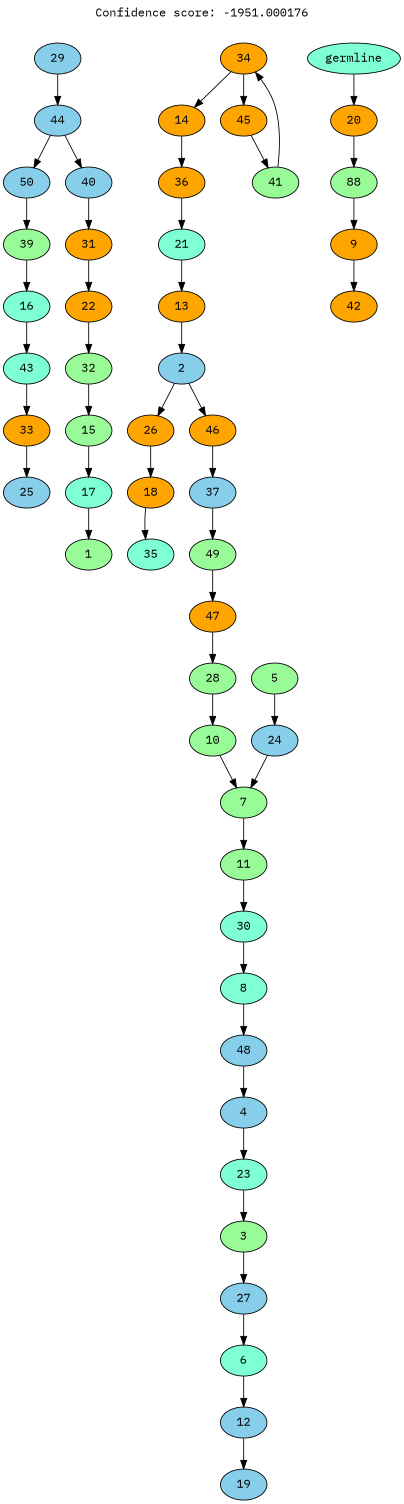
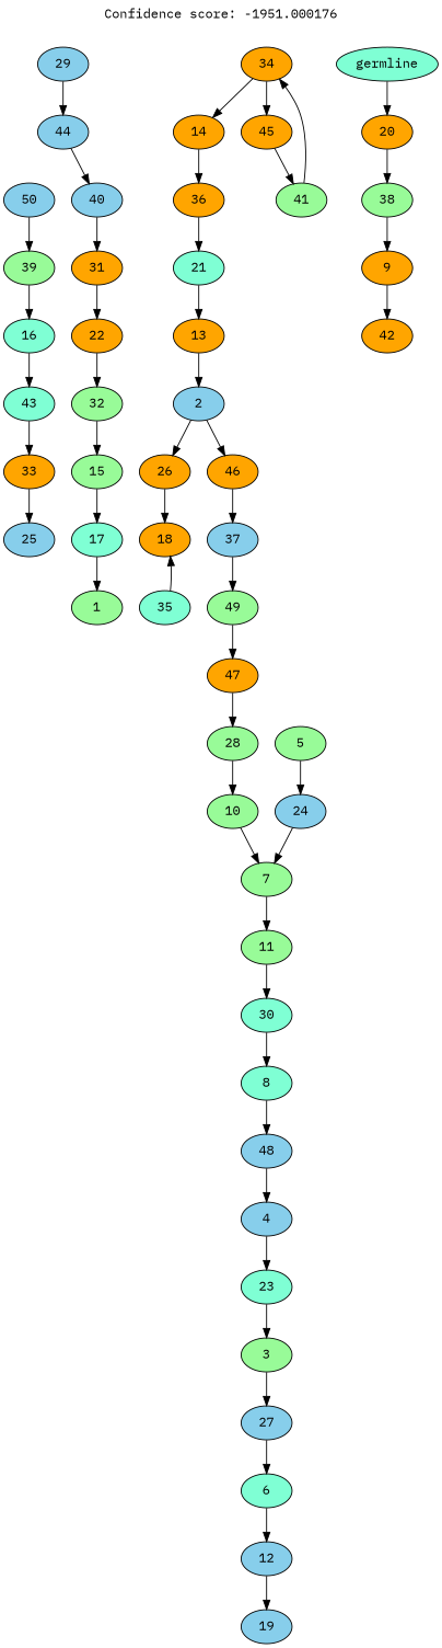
  digraph {
    fontname="IBM Plex Mono"
    label="Confidence score: -1951.000176"
    labelloc=t
    node [fillcolor=orange fontname="IBM Plex Mono" style=filled]
    edge [fontname="IBM Plex Mono"]
    n1 [label=33]
    n2 [fillcolor=skyblue label=25]
    n3 [fillcolor=aquamarine label=43]
    n4 [fillcolor=aquamarine label=16]
    n5 [fillcolor=palegreen label=39]
    n6 [fillcolor=skyblue label=50]
    n7 [fillcolor=aquamarine label=17]
    n8 [fillcolor=palegreen label=1]
    n9 [fillcolor=palegreen label=15]
    n10 [fillcolor=palegreen label=32]
    n11 [label=22]
    n12 [label=31]
    n13 [fillcolor=skyblue label=40]
    n14 [fillcolor=skyblue label=44]
    n15 [fillcolor=skyblue label=29]
    n16 [fillcolor=skyblue label=24]
    n17 [fillcolor=palegreen label=7]
    n18 [fillcolor=palegreen label=5]
    n19 [fillcolor=aquamarine label=35]
    n20 [label=18]
    n21 [label=26]
    n22 [fillcolor=skyblue label=12]
    n23 [fillcolor=skyblue label=19]
    n24 [fillcolor=aquamarine label=6]
    n25 [fillcolor=skyblue label=27]
    n26 [fillcolor=palegreen label=3]
    n27 [fillcolor=aquamarine label=23]
    n28 [fillcolor=skyblue label=4]
    n29 [fillcolor=skyblue label=48]
    n30 [fillcolor=aquamarine label=8]
    n31 [fillcolor=aquamarine label=30]
    n32 [fillcolor=palegreen label=11]
    n33 [fillcolor=palegreen label=10]
    n34 [fillcolor=palegreen label=28]
    n35 [label=47]
    n36 [fillcolor=palegreen label=49]
    n37 [fillcolor=skyblue label=37]
    n38 [label=46]
    n39 [fillcolor=skyblue label=2]
    n40 [label=13]
    n41 [fillcolor=aquamarine label=21]
    n42 [label=36]
    n43 [label=14]
    n44 [label=34]
    n45 [label=45]
    n46 [fillcolor=palegreen label=41]
    n47 [label=42]
    n48 [label=9]
-   n49 [fillcolor=palegreen label=88]
+   n49 [fillcolor=palegreen label=38]
    n50 [label=20]
    n51 [fillcolor=aquamarine label=germline]
    n1 -> n2
    n3 -> n1
    n4 -> n3
    n5 -> n4
    n6 -> n5
    n7 -> n8
    n9 -> n7
    n10 -> n9
    n11 -> n10
    n12 -> n11
    n13 -> n12
-   n14 -> n6
    n14 -> n13
    n15 -> n14
    n16 -> n17
    n17 -> n32
    n18 -> n16
-   n20 -> n19
+   n19 -> n20
    n21 -> n20
    n22 -> n23
    n24 -> n22
    n25 -> n24
    n26 -> n25
    n27 -> n26
    n28 -> n27
    n29 -> n28
    n30 -> n29
    n31 -> n30
    n32 -> n31
    n33 -> n17
    n34 -> n33
    n35 -> n34
    n36 -> n35
    n37 -> n36
    n38 -> n37
    n39 -> n21
    n39 -> n38
    n40 -> n39
    n41 -> n40
    n42 -> n41
    n43 -> n42
    n44 -> n43
    n44 -> n45
    n45 -> n46
    n46 -> n44
    n48 -> n47
    n49 -> n48
    n50 -> n49
    n51 -> n50
  }
